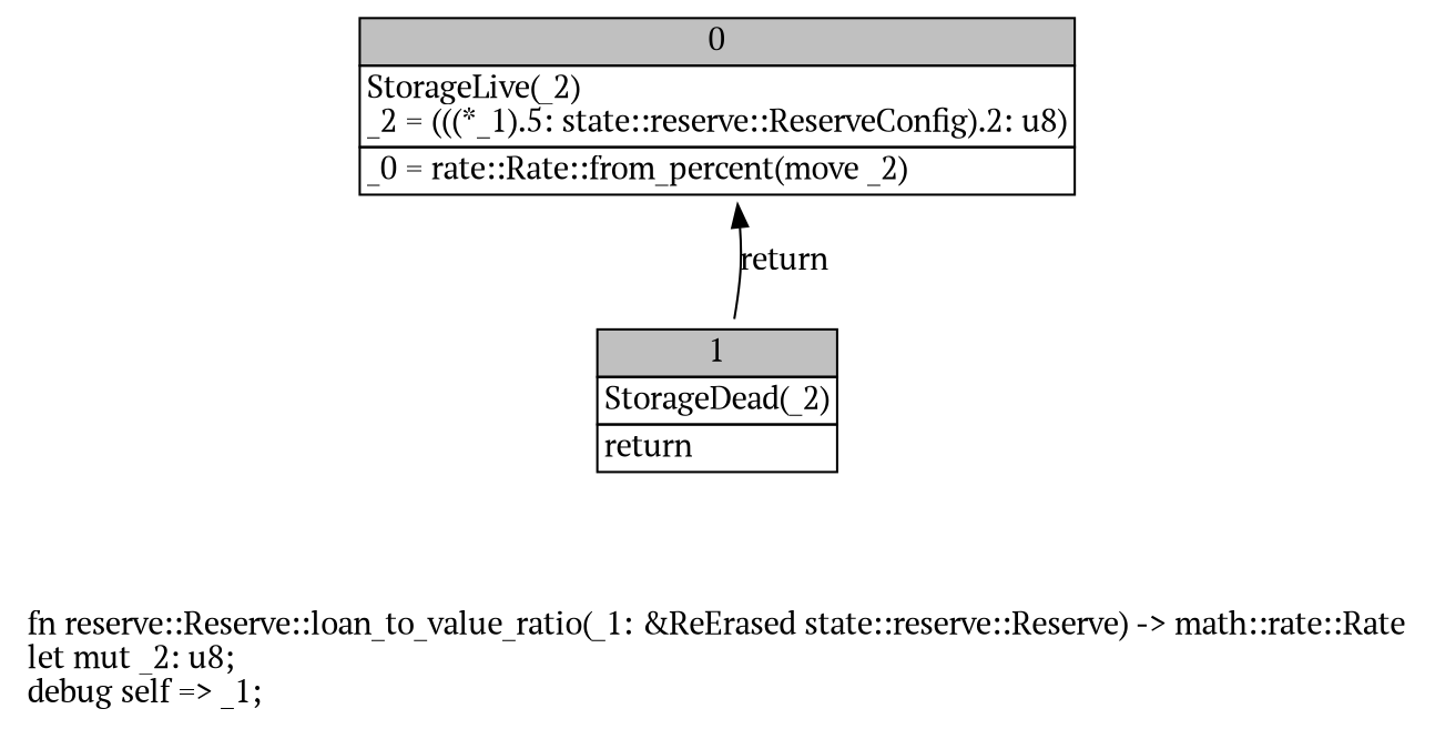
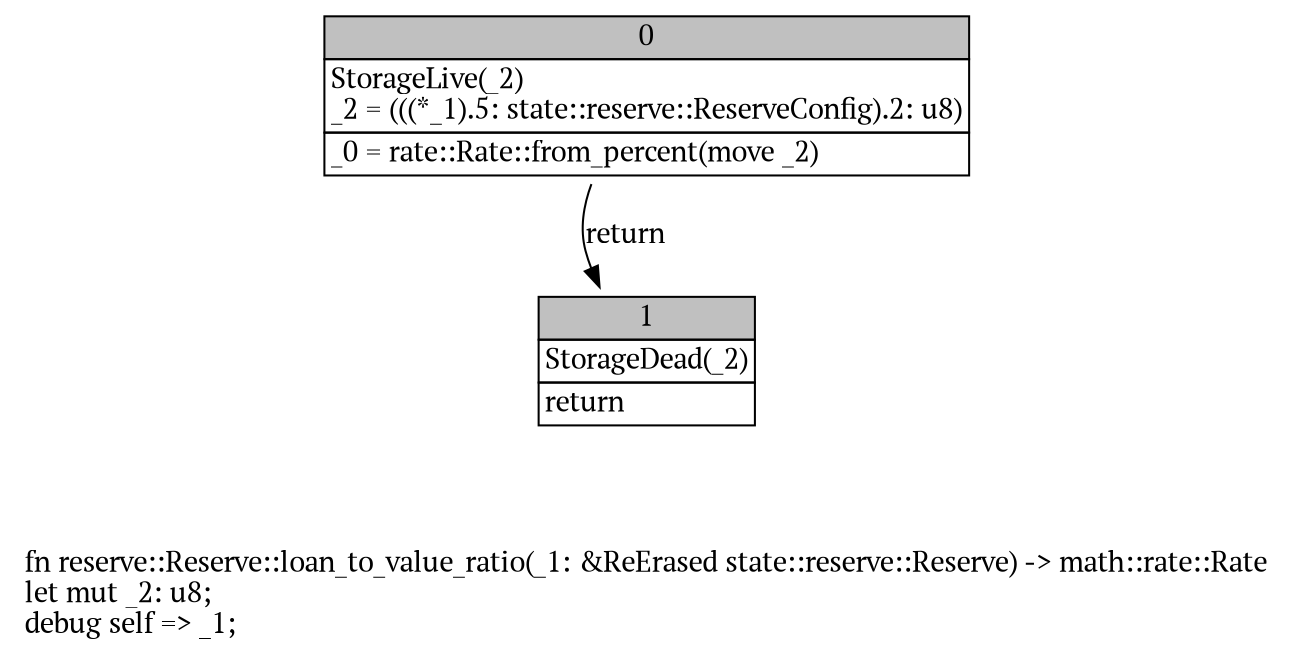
  digraph {
    fontname="PT Serif"
    label=<fn reserve::Reserve::loan_to_value_ratio(_1: &amp;ReErased state::reserve::Reserve) -&gt; math::rate::Rate<br align="left"/>let mut _2: u8;<br align="left"/>debug self =&gt; _1;<br align="left"/>>
    node [fontname="PT Serif" shape=none]
    n1 [label=<<table border="0" cellborder="1" cellspacing="0"><tr><td bgcolor="gray" align="center" colspan="1">0</td></tr><tr><td align="left" balign="left">StorageLive(_2)<br/>_2 = (((*_1).5: state::reserve::ReserveConfig).2: u8)<br/></td></tr><tr><td align="left">_0 = rate::Rate::from_percent(move _2)</td></tr></table>>]
    n2 [label=<<table border="0" cellborder="1" cellspacing="0"><tr><td bgcolor="gray" align="center" colspan="1">1</td></tr><tr><td align="left" balign="left">StorageDead(_2)<br/></td></tr><tr><td align="left">return</td></tr></table>>]
-   n2 -> n1 [fontname="PT Serif" label=return]
+   n1 -> n2 [fontname="PT Serif" label=return]
  }
